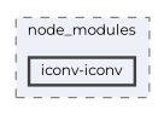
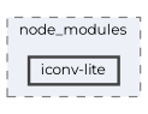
  digraph {
    compound=true
    rankdir=LR
    fontname=Montserrat
-   n1 [color=grey25 fillcolor="#edf0f7" fontname=Montserrat fontsize=10 height=0.2 label="iconv-iconv" shape=box style="filled,bold" width=0.4]
+   n1 [color=grey25 fillcolor="#edf0f7" fontname=Montserrat fontsize=10 height=0.2 label="iconv-lite" shape=box style="filled,bold" width=0.4]
    subgraph cluster_1 {
      bgcolor="#edf0f7"
      fontsize=10
      label=node_modules
      pencolor=grey50
      style="filled,dashed"
      n1
    }
  }
